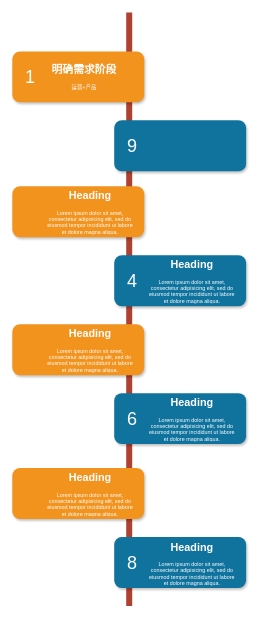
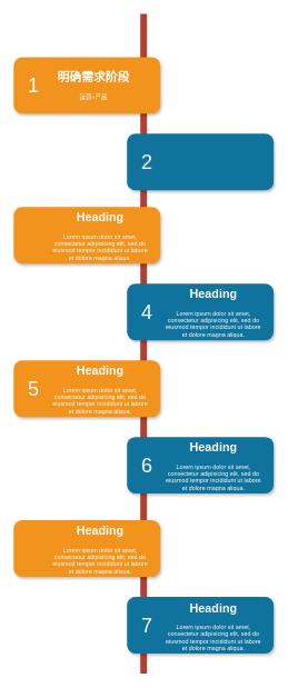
  <mxCell id="0" />
  <mxCell id="1" parent="0" />
  <mxCell id="2" value="" style="line;strokeWidth=10;direction=south;html=1;fillColor=none;fontSize=13;fontColor=#000000;align=center;strokeColor=#AE4132;" parent="1" vertex="1"><mxGeometry x="210" y="20" width="10" height="990" as="geometry" /></mxCell>
  <mxCell id="3" value="" style="rounded=1;whiteSpace=wrap;html=1;strokeColor=none;strokeWidth=1;fillColor=#F2931E;fontSize=13;fontColor=#FFFFFF;align=center;gradientColor=none;gradientDirection=east;verticalAlign=top;shadow=1;" parent="1" vertex="1"><mxGeometry x="20" y="85" width="220" height="85" as="geometry" /></mxCell>
  <mxCell id="4" value="1" style="text;html=1;strokeColor=none;fillColor=none;align=center;verticalAlign=middle;whiteSpace=wrap;fontSize=30;fontColor=#FFFFFF;" parent="1" vertex="1"><mxGeometry x="30" y="118" width="40" height="20" as="geometry" /></mxCell>
  <mxCell id="5" value="" style="rounded=1;whiteSpace=wrap;html=1;strokeColor=none;strokeWidth=1;fillColor=#10739E;fontSize=13;fontColor=#FFFFFF;align=center;gradientColor=none;gradientDirection=east;verticalAlign=top;shadow=1;" parent="1" vertex="1"><mxGeometry x="190" y="200" width="220" height="85" as="geometry" /></mxCell>
- <mxCell id="6" value="9" style="text;html=1;strokeColor=none;fillColor=none;align=center;verticalAlign=middle;whiteSpace=wrap;fontSize=30;fontColor=#FFFFFF;" parent="1" vertex="1"><mxGeometry x="200" y="233" width="40" height="20" as="geometry" /></mxCell>
+ <mxCell id="6" value="2" style="text;html=1;strokeColor=none;fillColor=none;align=center;verticalAlign=middle;whiteSpace=wrap;fontSize=30;fontColor=#FFFFFF;" parent="1" vertex="1"><mxGeometry x="200" y="233" width="40" height="20" as="geometry" /></mxCell>
  <mxCell id="7" value="" style="rounded=1;whiteSpace=wrap;html=1;strokeColor=none;strokeWidth=1;fillColor=#F2931E;fontSize=13;fontColor=#FFFFFF;align=center;gradientColor=none;gradientDirection=east;verticalAlign=top;shadow=1;" parent="1" vertex="1"><mxGeometry x="20" y="310" width="220" height="85" as="geometry" /></mxCell>
  <mxCell id="8" value="" style="rounded=1;whiteSpace=wrap;html=1;strokeColor=none;strokeWidth=1;fillColor=#10739E;fontSize=13;fontColor=#FFFFFF;align=center;gradientColor=none;gradientDirection=east;verticalAlign=top;shadow=1;" parent="1" vertex="1"><mxGeometry x="190" y="425" width="220" height="85" as="geometry" /></mxCell>
  <mxCell id="9" value="4" style="text;html=1;strokeColor=none;fillColor=none;align=center;verticalAlign=middle;whiteSpace=wrap;fontSize=30;fontColor=#FFFFFF;" parent="1" vertex="1"><mxGeometry x="200" y="458" width="40" height="20" as="geometry" /></mxCell>
  <mxCell id="10" value="" style="rounded=1;whiteSpace=wrap;html=1;strokeColor=none;strokeWidth=1;fillColor=#F2931E;fontSize=13;fontColor=#FFFFFF;align=center;gradientColor=none;gradientDirection=east;verticalAlign=top;shadow=1;" parent="1" vertex="1"><mxGeometry x="20" y="540" width="220" height="85" as="geometry" /></mxCell>
+ <mxCell id="11" value="5" style="text;html=1;strokeColor=none;fillColor=none;align=center;verticalAlign=middle;whiteSpace=wrap;fontSize=30;fontColor=#FFFFFF;" parent="1" vertex="1"><mxGeometry x="30" y="573" width="40" height="20" as="geometry" /></mxCell>
  <mxCell id="12" value="" style="rounded=1;whiteSpace=wrap;html=1;strokeColor=none;strokeWidth=1;fillColor=#10739E;fontSize=13;fontColor=#FFFFFF;align=center;gradientColor=none;gradientDirection=east;verticalAlign=top;shadow=1;" parent="1" vertex="1"><mxGeometry x="190" y="655" width="220" height="85" as="geometry" /></mxCell>
  <mxCell id="13" value="6" style="text;html=1;strokeColor=none;fillColor=none;align=center;verticalAlign=middle;whiteSpace=wrap;fontSize=30;fontColor=#FFFFFF;" parent="1" vertex="1"><mxGeometry x="200" y="688" width="40" height="20" as="geometry" /></mxCell>
  <mxCell id="14" value="" style="rounded=1;whiteSpace=wrap;html=1;strokeColor=none;strokeWidth=1;fillColor=#F2931E;fontSize=13;fontColor=#FFFFFF;align=center;gradientColor=none;gradientDirection=east;verticalAlign=top;shadow=1;" parent="1" vertex="1"><mxGeometry x="20" y="780" width="220" height="85" as="geometry" /></mxCell>
  <mxCell id="15" value="" style="rounded=1;whiteSpace=wrap;html=1;strokeColor=none;strokeWidth=1;fillColor=#10739E;fontSize=13;fontColor=#FFFFFF;align=center;gradientColor=none;gradientDirection=east;verticalAlign=top;shadow=1;" parent="1" vertex="1"><mxGeometry x="190" y="895" width="220" height="85" as="geometry" /></mxCell>
- <mxCell id="16" value="8" style="text;html=1;strokeColor=none;fillColor=none;align=center;verticalAlign=middle;whiteSpace=wrap;fontSize=30;fontColor=#FFFFFF;" parent="1" vertex="1"><mxGeometry x="200" y="928" width="40" height="20" as="geometry" /></mxCell>
+ <mxCell id="16" value="7" style="text;html=1;strokeColor=none;fillColor=none;align=center;verticalAlign=middle;whiteSpace=wrap;fontSize=30;fontColor=#FFFFFF;" parent="1" vertex="1"><mxGeometry x="200" y="928" width="40" height="20" as="geometry" /></mxCell>
  <mxCell id="17" value="&lt;h1&gt;明确需求阶段&lt;/h1&gt;&lt;div&gt;运营+产品&lt;/div&gt;" style="text;html=1;spacing=5;spacingTop=-20;whiteSpace=wrap;overflow=hidden;strokeColor=none;strokeWidth=4;fillColor=none;gradientColor=#007FFF;fontSize=9;fontColor=#FFFFFF;align=center;" parent="1" vertex="1"><mxGeometry x="60" y="104" width="160" height="66" as="geometry" /></mxCell>
  <mxCell id="18" value="&lt;h1&gt;Heading&lt;/h1&gt;&lt;p&gt;Lorem ipsum dolor sit amet, consectetur adipisicing elit, sed do eiusmod tempor incididunt ut labore et dolore magna aliqua.&lt;/p&gt;" style="text;html=1;spacing=5;spacingTop=-20;whiteSpace=wrap;overflow=hidden;strokeColor=none;strokeWidth=4;fillColor=none;gradientColor=#007FFF;fontSize=9;fontColor=#FFFFFF;align=center;" parent="1" vertex="1"><mxGeometry x="70" y="314" width="160" height="77" as="geometry" /></mxCell>
  <mxCell id="19" value="&lt;h1&gt;Heading&lt;/h1&gt;&lt;p&gt;Lorem ipsum dolor sit amet, consectetur adipisicing elit, sed do eiusmod tempor incididunt ut labore et dolore magna aliqua.&lt;/p&gt;" style="text;html=1;spacing=5;spacingTop=-20;whiteSpace=wrap;overflow=hidden;strokeColor=none;strokeWidth=4;fillColor=none;gradientColor=#007FFF;fontSize=9;fontColor=#FFFFFF;align=center;" parent="1" vertex="1"><mxGeometry x="240" y="429" width="160" height="77" as="geometry" /></mxCell>
  <mxCell id="20" value="&lt;h1&gt;Heading&lt;/h1&gt;&lt;p&gt;Lorem ipsum dolor sit amet, consectetur adipisicing elit, sed do eiusmod tempor incididunt ut labore et dolore magna aliqua.&lt;/p&gt;" style="text;html=1;spacing=5;spacingTop=-20;whiteSpace=wrap;overflow=hidden;strokeColor=none;strokeWidth=4;fillColor=none;gradientColor=#007FFF;fontSize=9;fontColor=#FFFFFF;align=center;" parent="1" vertex="1"><mxGeometry x="70" y="544" width="160" height="77" as="geometry" /></mxCell>
  <mxCell id="21" value="&lt;h1&gt;Heading&lt;/h1&gt;&lt;p&gt;Lorem ipsum dolor sit amet, consectetur adipisicing elit, sed do eiusmod tempor incididunt ut labore et dolore magna aliqua.&lt;/p&gt;" style="text;html=1;spacing=5;spacingTop=-20;whiteSpace=wrap;overflow=hidden;strokeColor=none;strokeWidth=4;fillColor=none;gradientColor=#007FFF;fontSize=9;fontColor=#FFFFFF;align=center;" parent="1" vertex="1"><mxGeometry x="240" y="659" width="160" height="77" as="geometry" /></mxCell>
  <mxCell id="22" value="&lt;h1&gt;Heading&lt;/h1&gt;&lt;p&gt;Lorem ipsum dolor sit amet, consectetur adipisicing elit, sed do eiusmod tempor incididunt ut labore et dolore magna aliqua.&lt;/p&gt;" style="text;html=1;spacing=5;spacingTop=-20;whiteSpace=wrap;overflow=hidden;strokeColor=none;strokeWidth=4;fillColor=none;gradientColor=#007FFF;fontSize=9;fontColor=#FFFFFF;align=center;" parent="1" vertex="1"><mxGeometry x="70" y="784" width="160" height="77" as="geometry" /></mxCell>
  <mxCell id="23" value="&lt;h1&gt;Heading&lt;/h1&gt;&lt;p&gt;Lorem ipsum dolor sit amet, consectetur adipisicing elit, sed do eiusmod tempor incididunt ut labore et dolore magna aliqua.&lt;/p&gt;" style="text;html=1;spacing=5;spacingTop=-20;whiteSpace=wrap;overflow=hidden;strokeColor=none;strokeWidth=4;fillColor=none;gradientColor=#007FFF;fontSize=9;fontColor=#FFFFFF;align=center;" parent="1" vertex="1"><mxGeometry x="240" y="900" width="160" height="77" as="geometry" /></mxCell>
